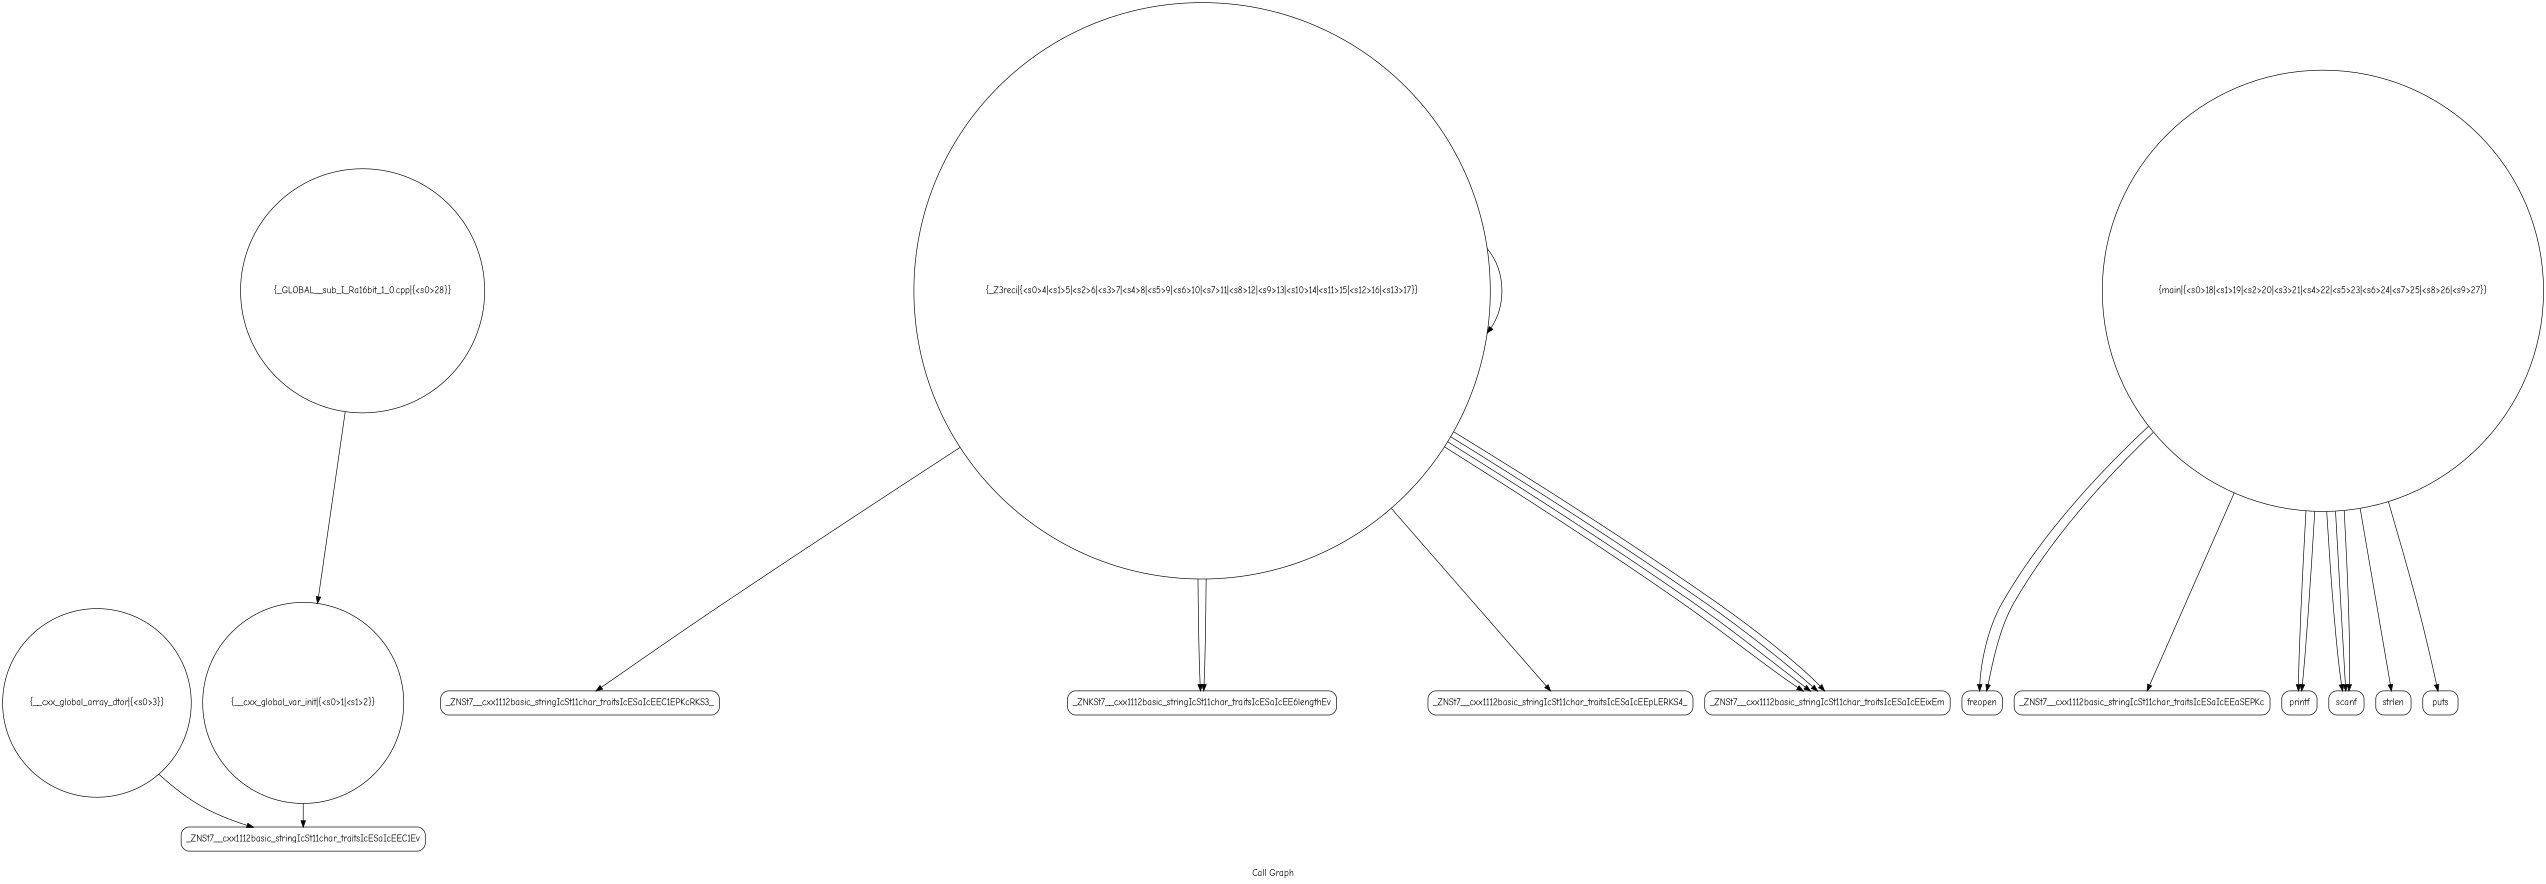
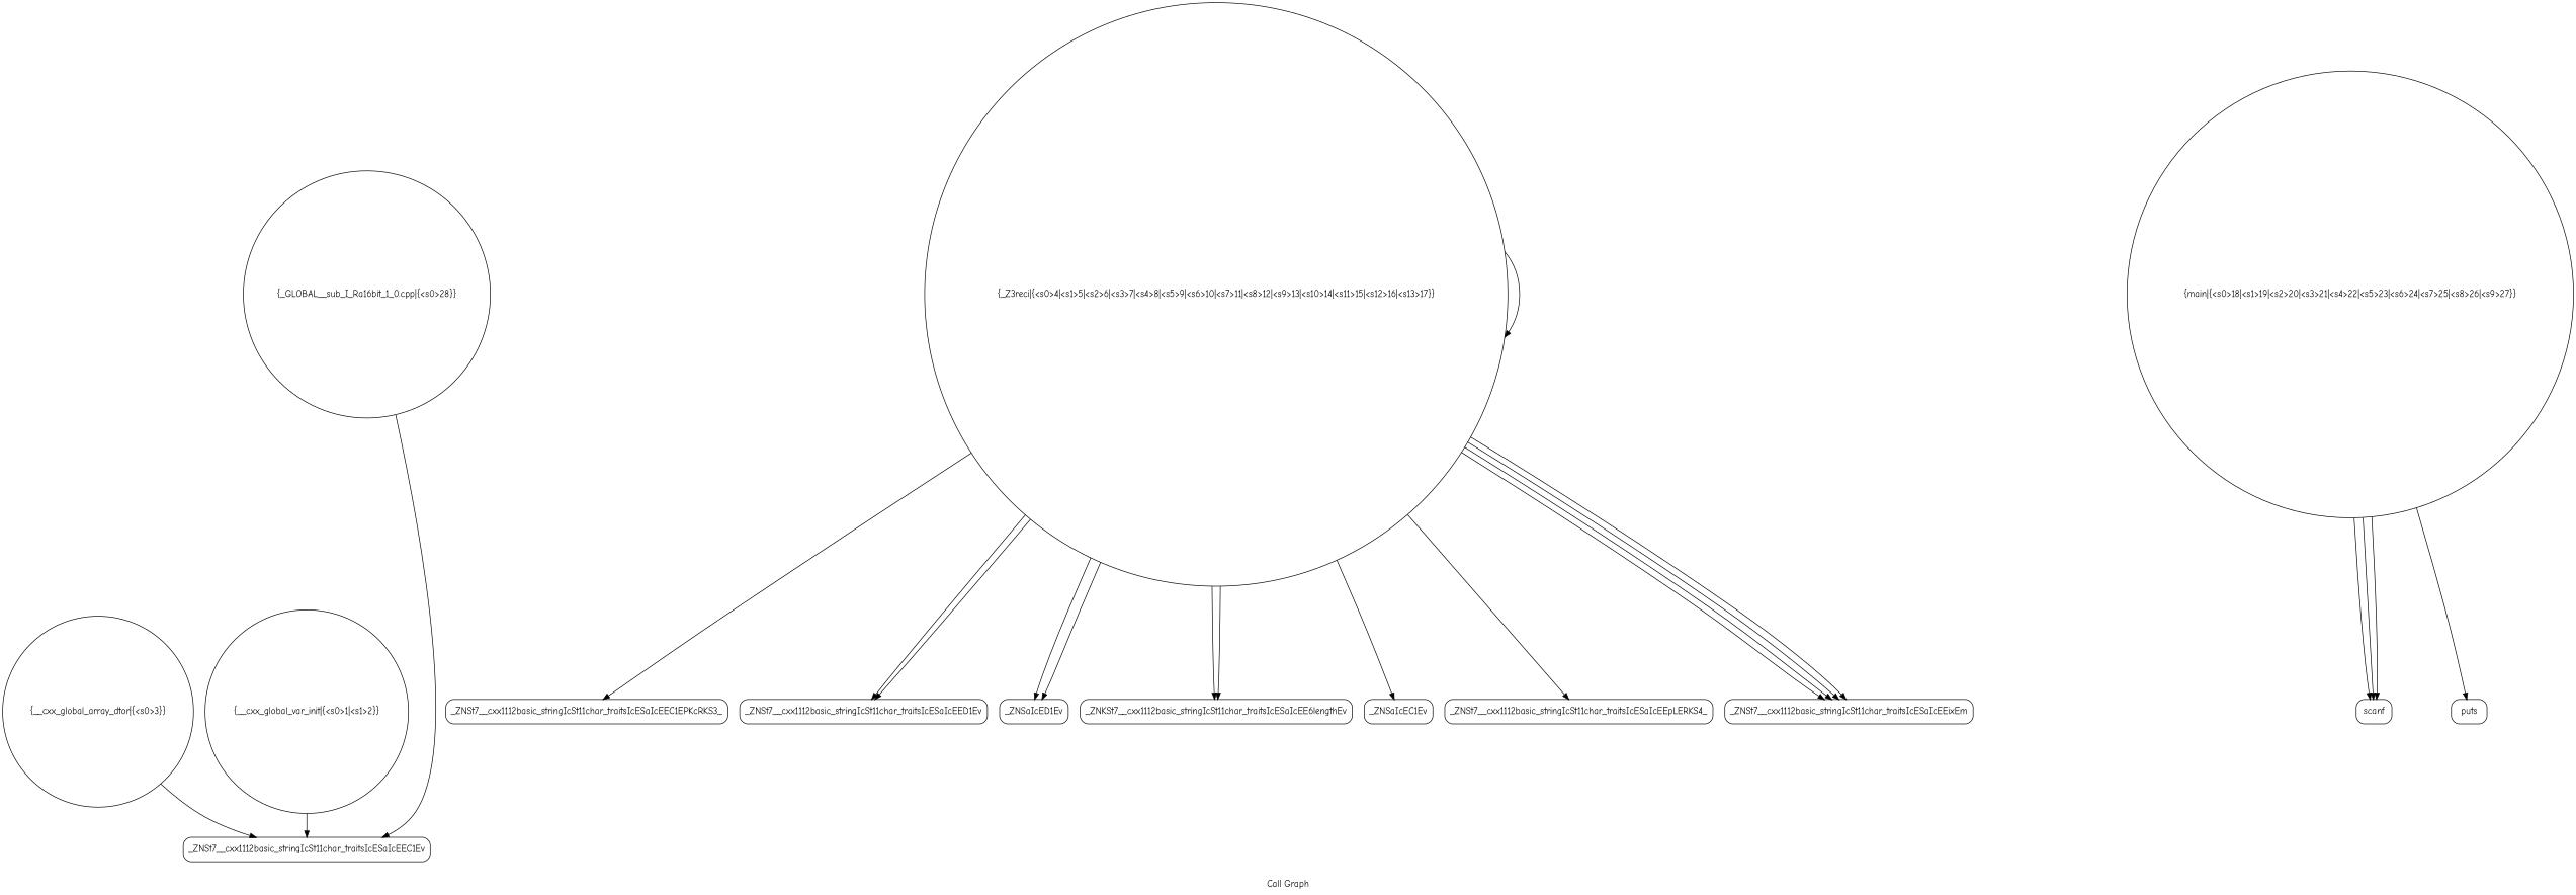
  digraph {
    fontname="Comic Neue"
    label="Call Graph"
    node [fontname="Comic Neue" shape=Mrecord]
    edge [color=black fontname="Comic Neue" tailport=s0]
    n1 [label="{__cxx_global_var_init|{<s0>1|<s1>2}}" shape=circle]
    n2 [label="{_ZNSt7__cxx1112basic_stringIcSt11char_traitsIcESaIcEEC1Ev}"]
    n3 [label="{_ZNSt7__cxx1112basic_stringIcSt11char_traitsIcESaIcEEC1EPKcRKS3_}"]
-   n4 [label="{freopen}"]
    n5 [label="{__cxx_global_array_dtor|{<s0>3}}" shape=circle]
-   n8 [label="{_ZNSt7__cxx1112basic_stringIcSt11char_traitsIcESaIcEEaSEPKc}"]
+   n6 [label="{_ZNSt7__cxx1112basic_stringIcSt11char_traitsIcESaIcEED1Ev}"]
+   n7 [label="{_ZNSaIcED1Ev}"]
    n9 [label="{_ZNKSt7__cxx1112basic_stringIcSt11char_traitsIcESaIcEE6lengthEv}"]
-   n10 [label="{printf}"]
+   n11 [label="{_ZNSaIcEC1Ev}"]
    n12 [label="{main|{<s0>18|<s1>19|<s2>20|<s3>21|<s4>22|<s5>23|<s6>24|<s7>25|<s8>26|<s9>27}}" shape=circle]
    n13 [label="{scanf}"]
-   n14 [label="{strlen}"]
    n15 [label="{puts}"]
    n16 [label="{_GLOBAL__sub_I_Ra16bit_1_0.cpp|{<s0>28}}" shape=circle]
    n17 [label="{_ZNSt7__cxx1112basic_stringIcSt11char_traitsIcESaIcEEpLERKS4_}"]
    n18 [label="{_Z3reci|{<s0>4|<s1>5|<s2>6|<s3>7|<s4>8|<s5>9|<s6>10|<s7>11|<s8>12|<s9>13|<s10>14|<s11>15|<s12>16|<s13>17}}" shape=circle]
    n19 [label="{_ZNSt7__cxx1112basic_stringIcSt11char_traitsIcESaIcEEixEm}"]
    n1 -> n2
    n5 -> n2
-   n12 -> n4
-   n12 -> n4 [tailport=s1]
-   n12 -> n8 [tailport=s5]
-   n12 -> n10 [tailport=s7]
-   n12 -> n10 [tailport=s8]
    n12 -> n13 [tailport=s2]
    n12 -> n13 [tailport=s3]
    n12 -> n13 [tailport=s4]
-   n12 -> n14 [tailport=s6]
    n12 -> n15 [tailport=s9]
-   n16 -> n1
+   n16 -> n2
    n18 -> n3 [tailport=s1]
+   n18 -> n6 [tailport=s5]
+   n18 -> n6 [tailport=s12]
+   n18 -> n7 [tailport=s2]
+   n18 -> n7 [tailport=s4]
    n18 -> n9 [tailport=s6]
    n18 -> n9 [tailport=s11]
+   n18 -> n11
    n18 -> n17 [tailport=s3]
    n18 -> n18 [tailport=s13]
    n18 -> n19 [tailport=s7]
    n18 -> n19 [tailport=s8]
    n18 -> n19 [tailport=s9]
    n18 -> n19 [tailport=s10]
  }
